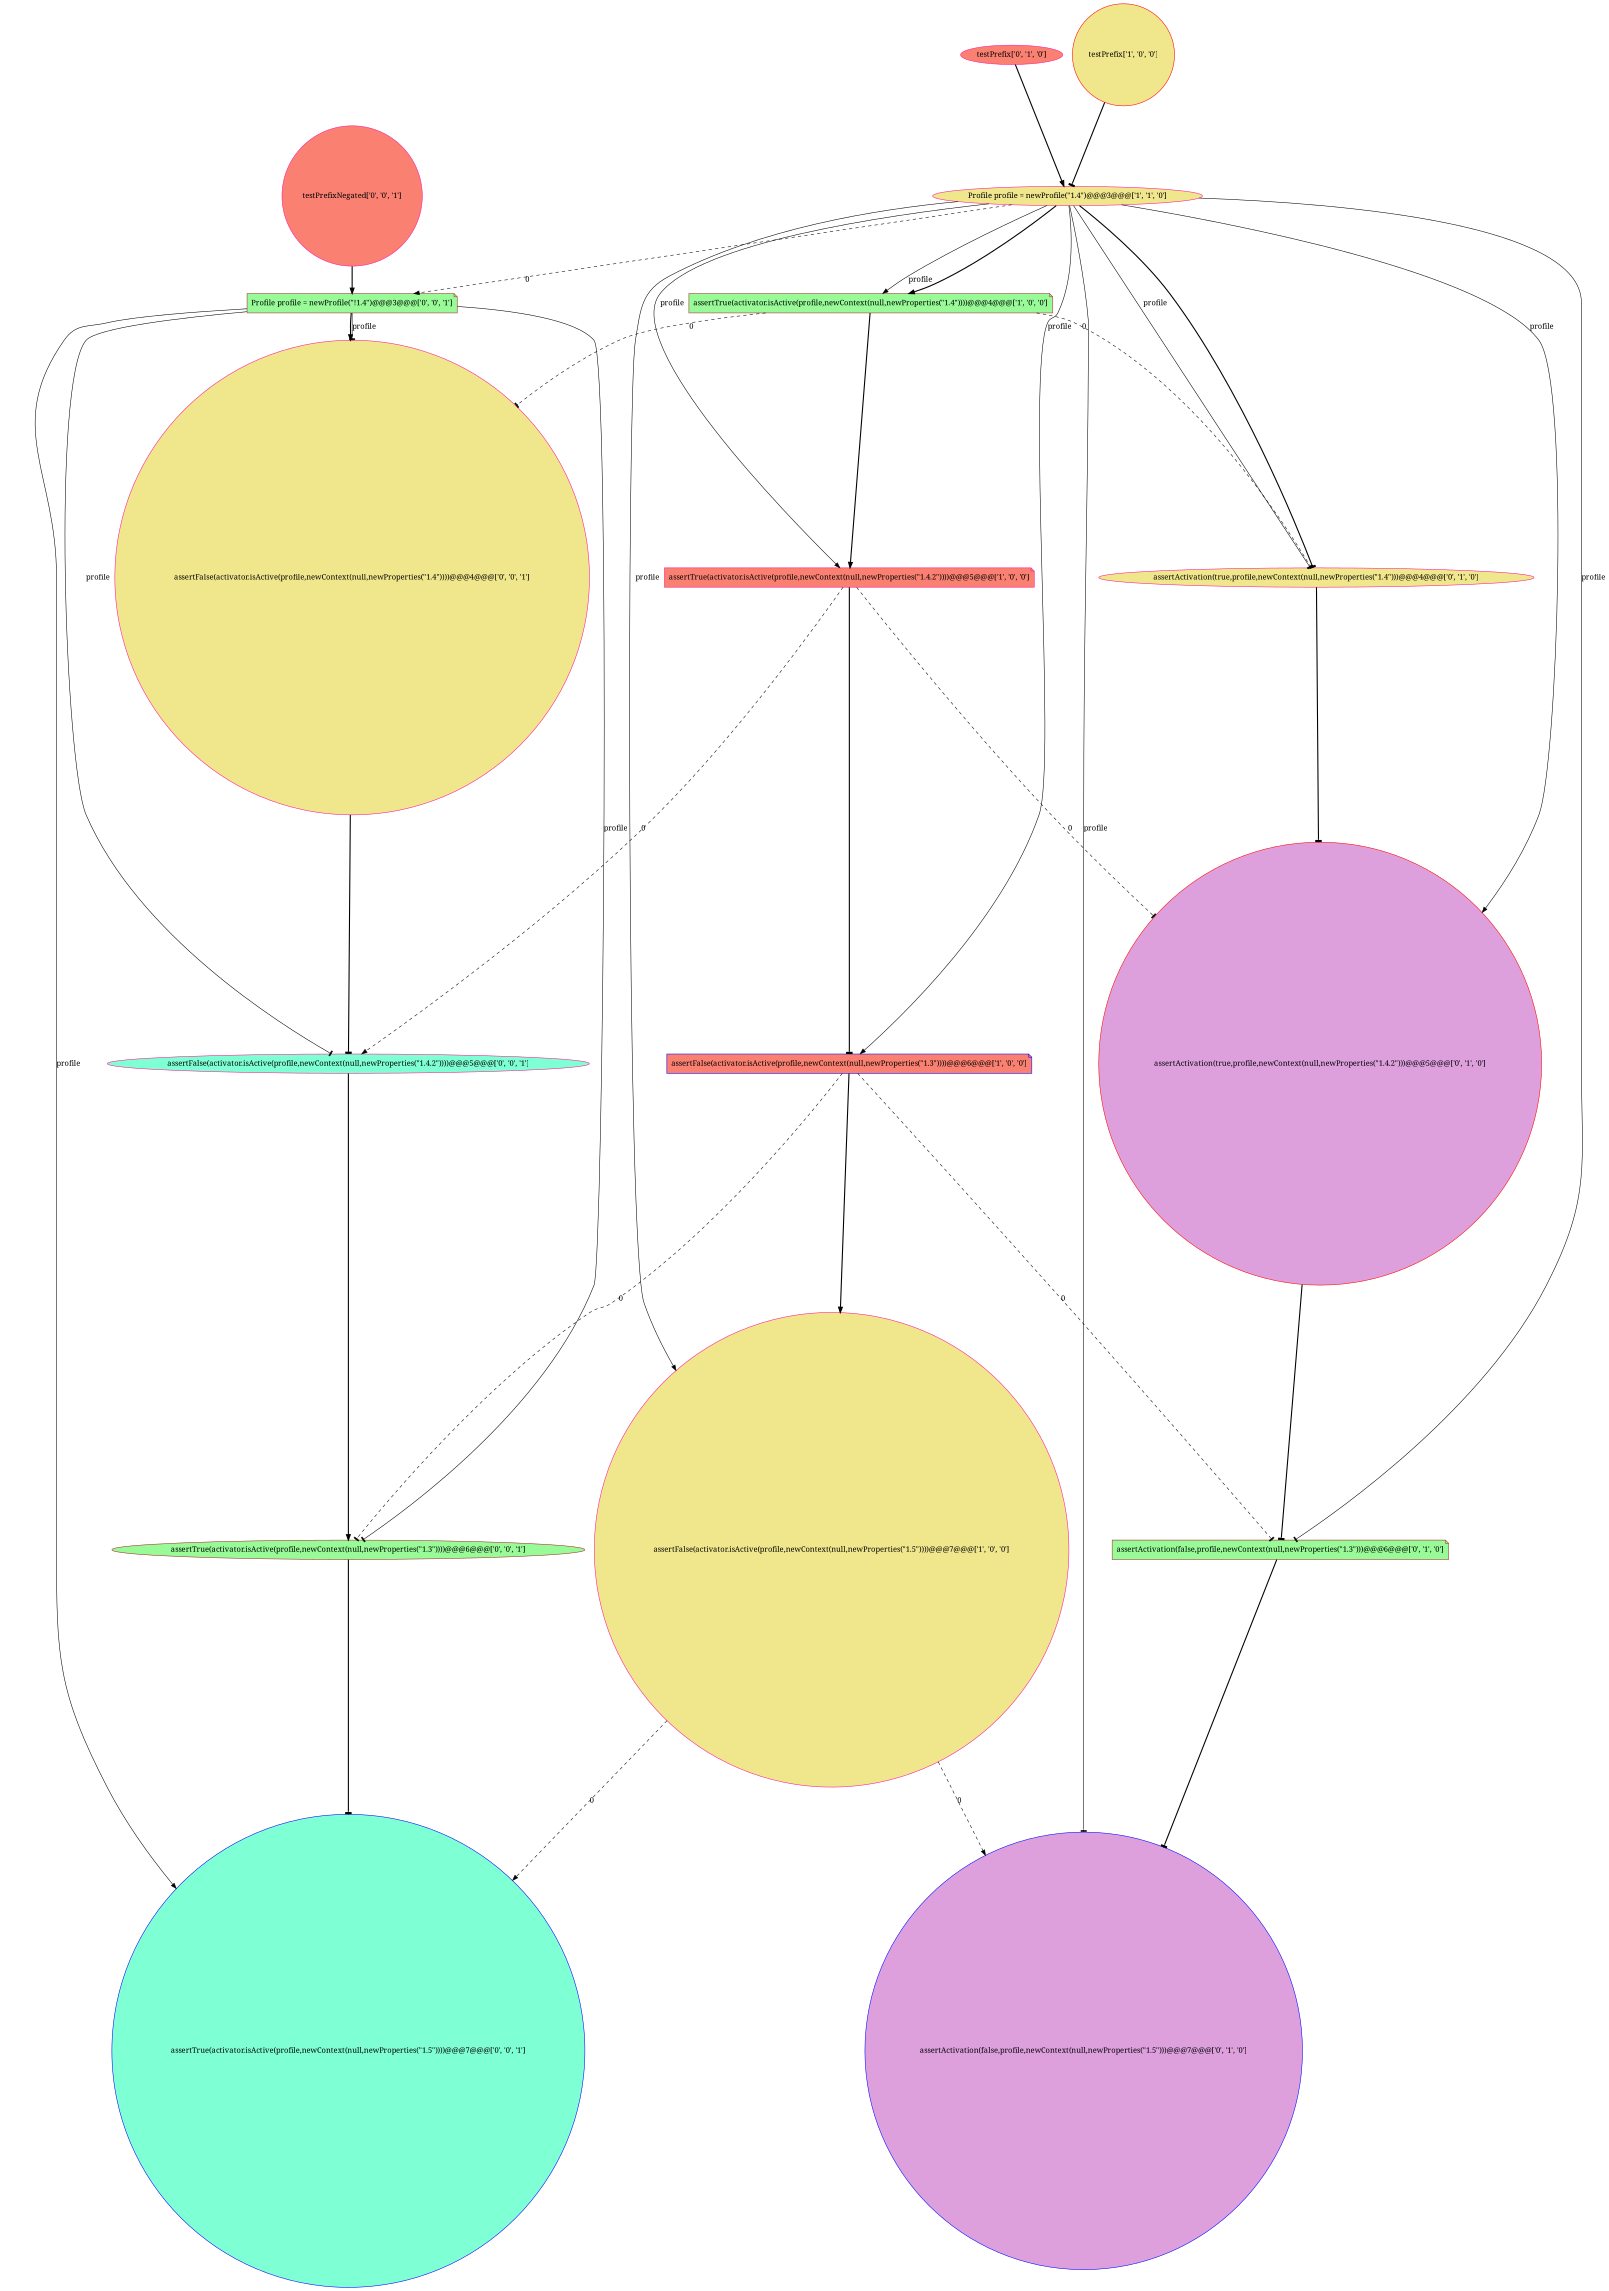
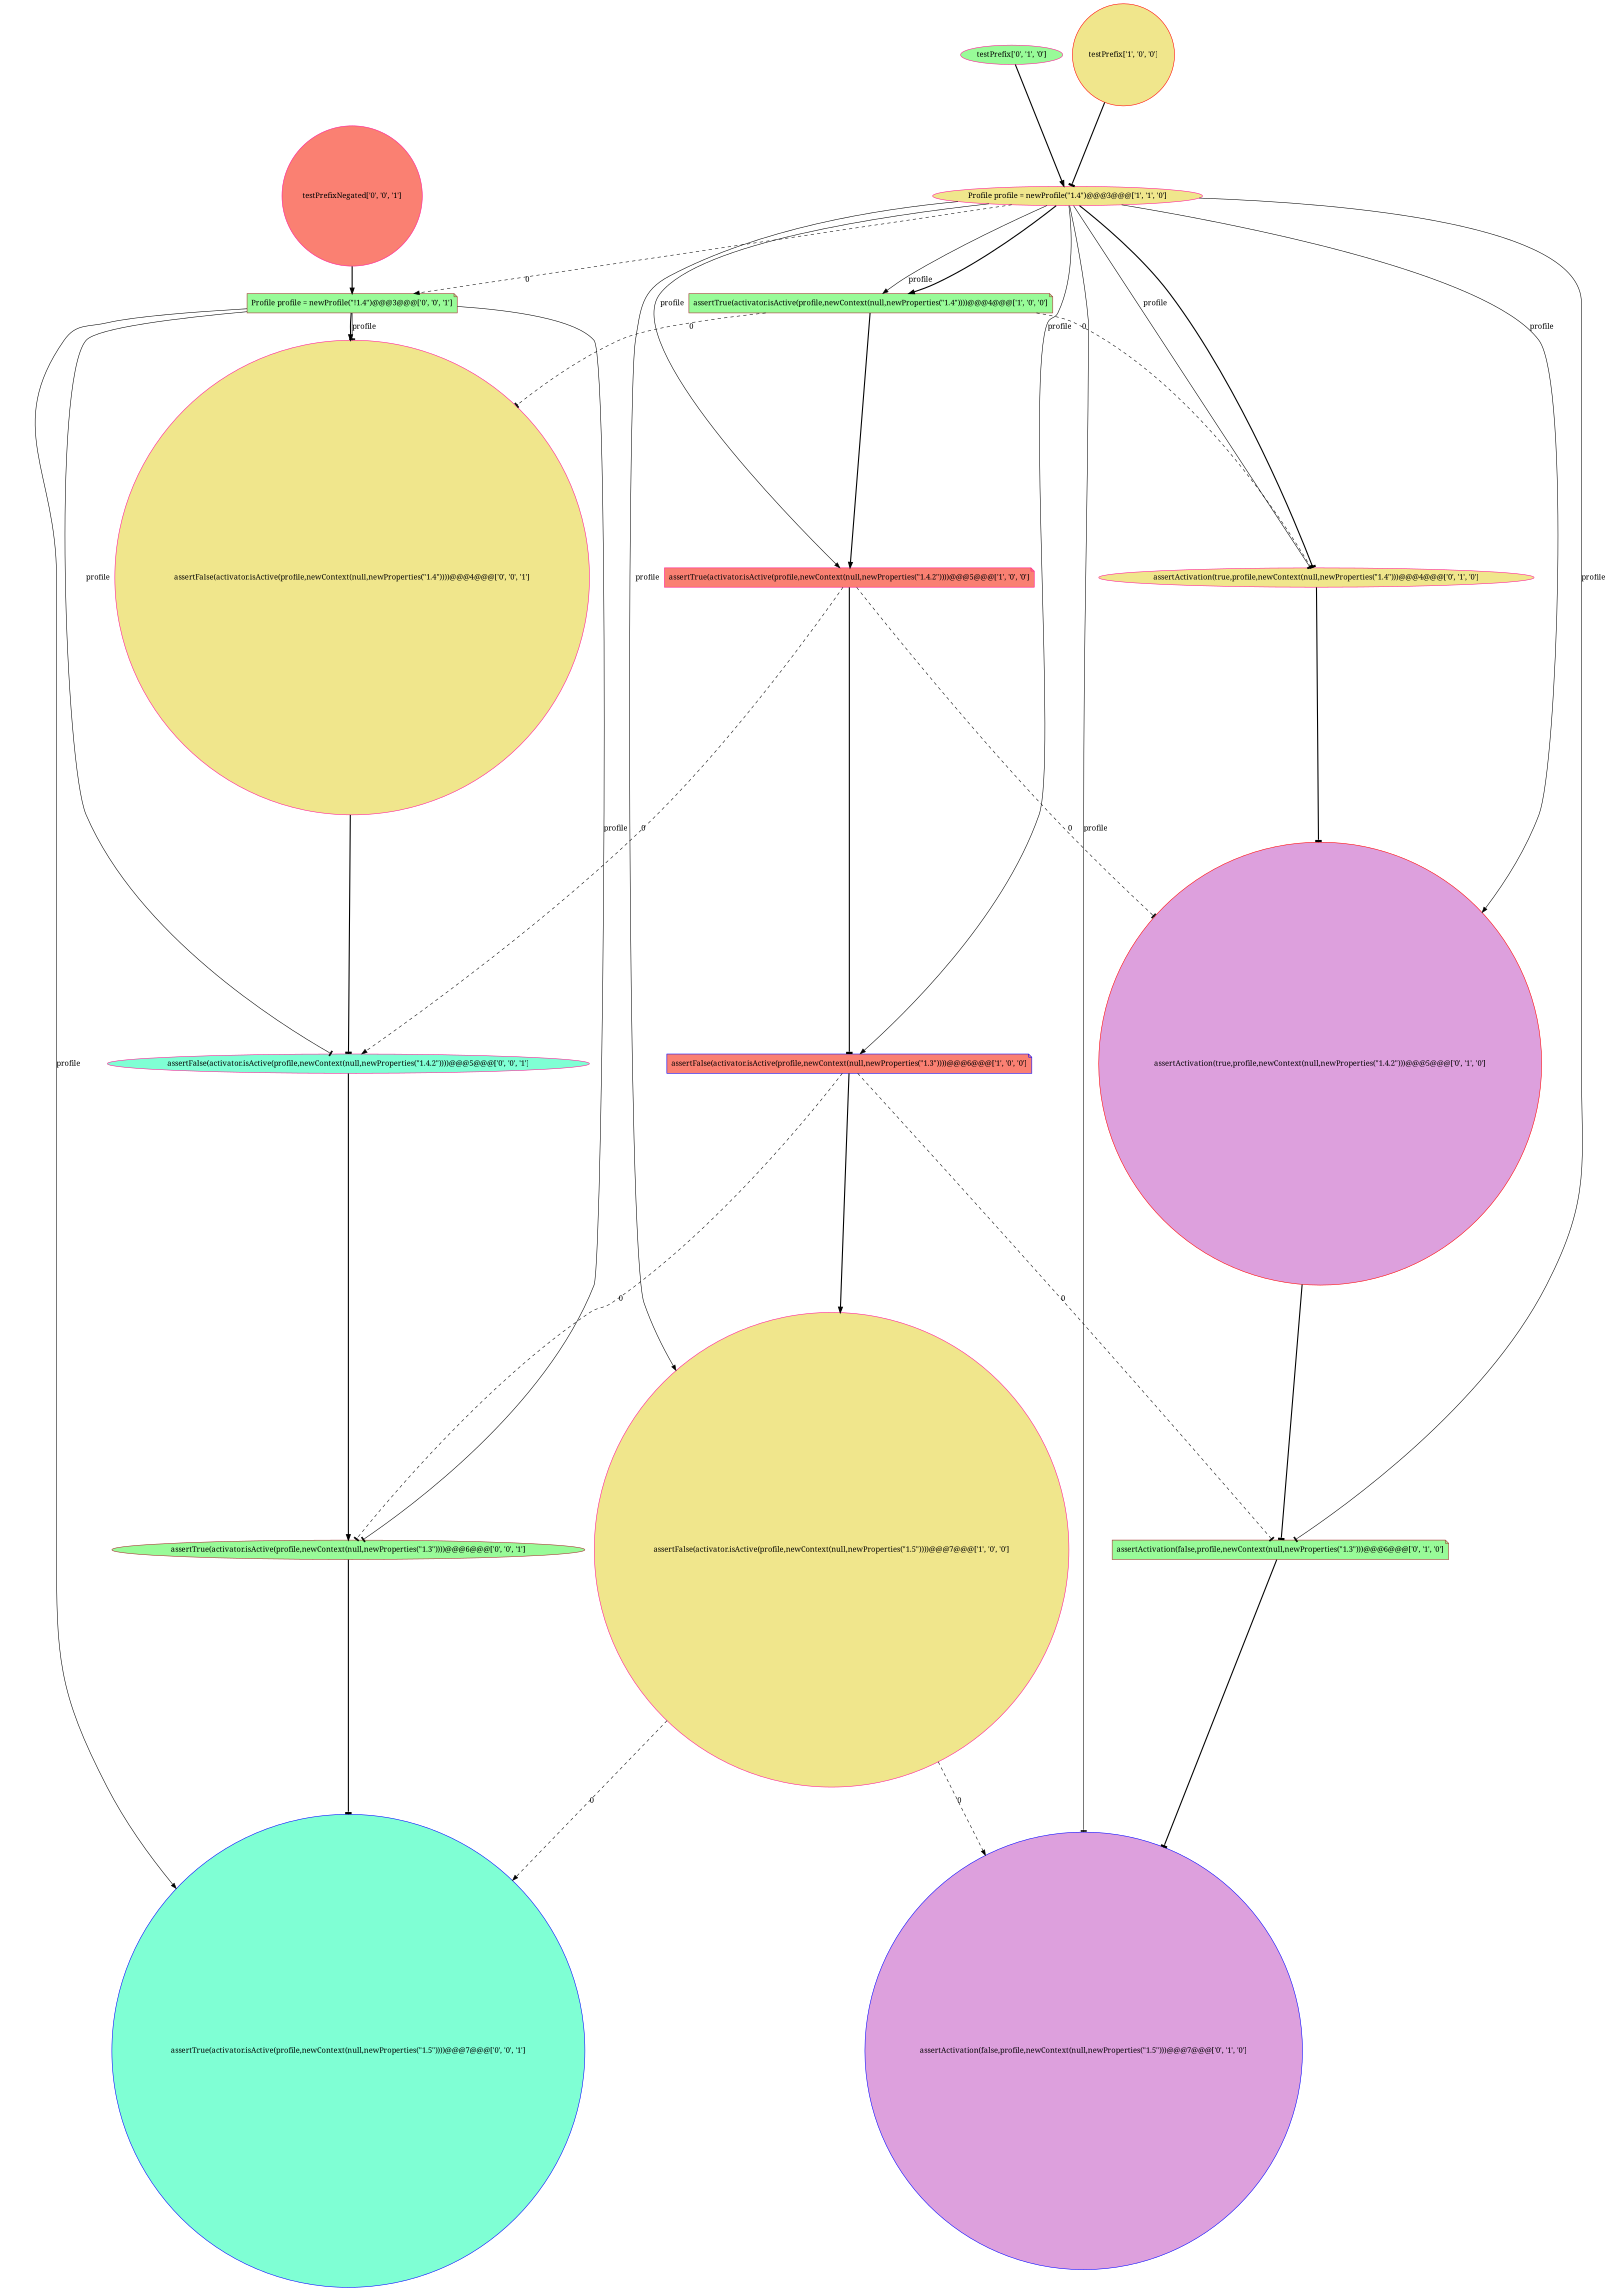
  digraph {
    fontname="Noto Serif"
    node [fillcolor=khaki shape=circle style=filled color=deeppink fontname="Noto Serif"]
    edge [style=bold arrowhead=tee fontname="Noto Serif"]
    n1 [fillcolor=aquamarine label="assertFalse(activator.isActive(profile,newContext(null,newProperties(\"1.4.2\"))))@@@5@@@['0', '0', '1']" shape=ellipse]
    n2 [fillcolor=palegreen label="assertTrue(activator.isActive(profile,newContext(null,newProperties(\"1.3\"))))@@@6@@@['0', '0', '1']" shape=ellipse color=brown]
    n3 [fillcolor=aquamarine label="assertTrue(activator.isActive(profile,newContext(null,newProperties(\"1.5\"))))@@@7@@@['0', '0', '1']" color=blue]
    n4 [label="assertActivation(true,profile,newContext(null,newProperties(\"1.4\")))@@@4@@@['0', '1', '0']" shape=ellipse]
    n5 [fillcolor=plum label="assertActivation(true,profile,newContext(null,newProperties(\"1.4.2\")))@@@5@@@['0', '1', '0']" color=red]
-   n6 [fillcolor=salmon label="testPrefix['0', '1', '0']" shape=ellipse]
+   n6 [fillcolor=palegreen label="testPrefix['0', '1', '0']" shape=ellipse]
    n7 [label="Profile profile = newProfile(\"1.4\")@@@3@@@['1', '1', '0']" shape=ellipse]
    n8 [fillcolor=salmon label="testPrefixNegated['0', '0', '1']"]
    n9 [fillcolor=palegreen label="Profile profile = newProfile(\"!1.4\")@@@3@@@['0', '0', '1']" shape=note color=brown]
    n10 [fillcolor=plum label="assertActivation(false,profile,newContext(null,newProperties(\"1.5\")))@@@7@@@['0', '1', '0']" color=blue]
    n11 [fillcolor=palegreen label="assertActivation(false,profile,newContext(null,newProperties(\"1.3\")))@@@6@@@['0', '1', '0']" shape=note color=brown]
    n12 [fillcolor=salmon label="assertFalse(activator.isActive(profile,newContext(null,newProperties(\"1.3\"))))@@@6@@@['1', '0', '0']" shape=note color=blue]
    n13 [fillcolor=salmon label="assertTrue(activator.isActive(profile,newContext(null,newProperties(\"1.4.2\"))))@@@5@@@['1', '0', '0']" shape=note]
    n14 [label="assertFalse(activator.isActive(profile,newContext(null,newProperties(\"1.5\"))))@@@7@@@['1', '0', '0']"]
    n15 [fillcolor=palegreen label="assertTrue(activator.isActive(profile,newContext(null,newProperties(\"1.4\"))))@@@4@@@['1', '0', '0']" shape=note color=brown]
    n16 [label="assertFalse(activator.isActive(profile,newContext(null,newProperties(\"1.4\"))))@@@4@@@['0', '0', '1']"]
    n17 [label="testPrefix['1', '0', '0']" color=red]
    n1 -> n2 [arrowhead=normal]
    n2 -> n3
    n4 -> n5
    n5 -> n11
    n6 -> n7 [arrowhead=normal]
    n7 -> n4 [label=profile style=solid]
    n7 -> n4
    n7 -> n5 [label=profile style=solid arrowhead=normal]
    n7 -> n9 [label=0 style=dashed arrowhead=normal]
    n7 -> n10 [label=profile style=solid]
    n7 -> n11 [label=profile style=solid]
    n7 -> n12 [label=profile style=solid arrowhead=normal]
    n7 -> n13 [label=profile style=solid arrowhead=normal]
    n7 -> n14 [label=profile style=solid arrowhead=normal]
    n7 -> n15 [arrowhead=normal]
    n7 -> n15 [label=profile style=solid arrowhead=normal]
    n8 -> n9 [arrowhead=normal]
    n9 -> n1 [label=profile style=solid]
    n9 -> n2 [label=profile style=solid]
    n9 -> n3 [label=profile style=solid arrowhead=normal]
    n9 -> n16 [arrowhead=normal]
    n9 -> n16 [label=profile style=solid]
    n11 -> n10
    n12 -> n2 [label=0 style=dashed]
    n12 -> n11 [label=0 style=dashed]
    n12 -> n14 [arrowhead=normal]
    n13 -> n1 [label=0 style=dashed arrowhead=normal]
    n13 -> n5 [label=0 style=dashed]
    n13 -> n12
    n14 -> n3 [label=0 style=dashed arrowhead=normal]
    n14 -> n10 [label=0 style=dashed arrowhead=normal]
    n15 -> n4 [label=0 style=dashed]
    n15 -> n13 [arrowhead=normal]
    n15 -> n16 [label=0 style=dashed]
    n16 -> n1
    n17 -> n7
  }
